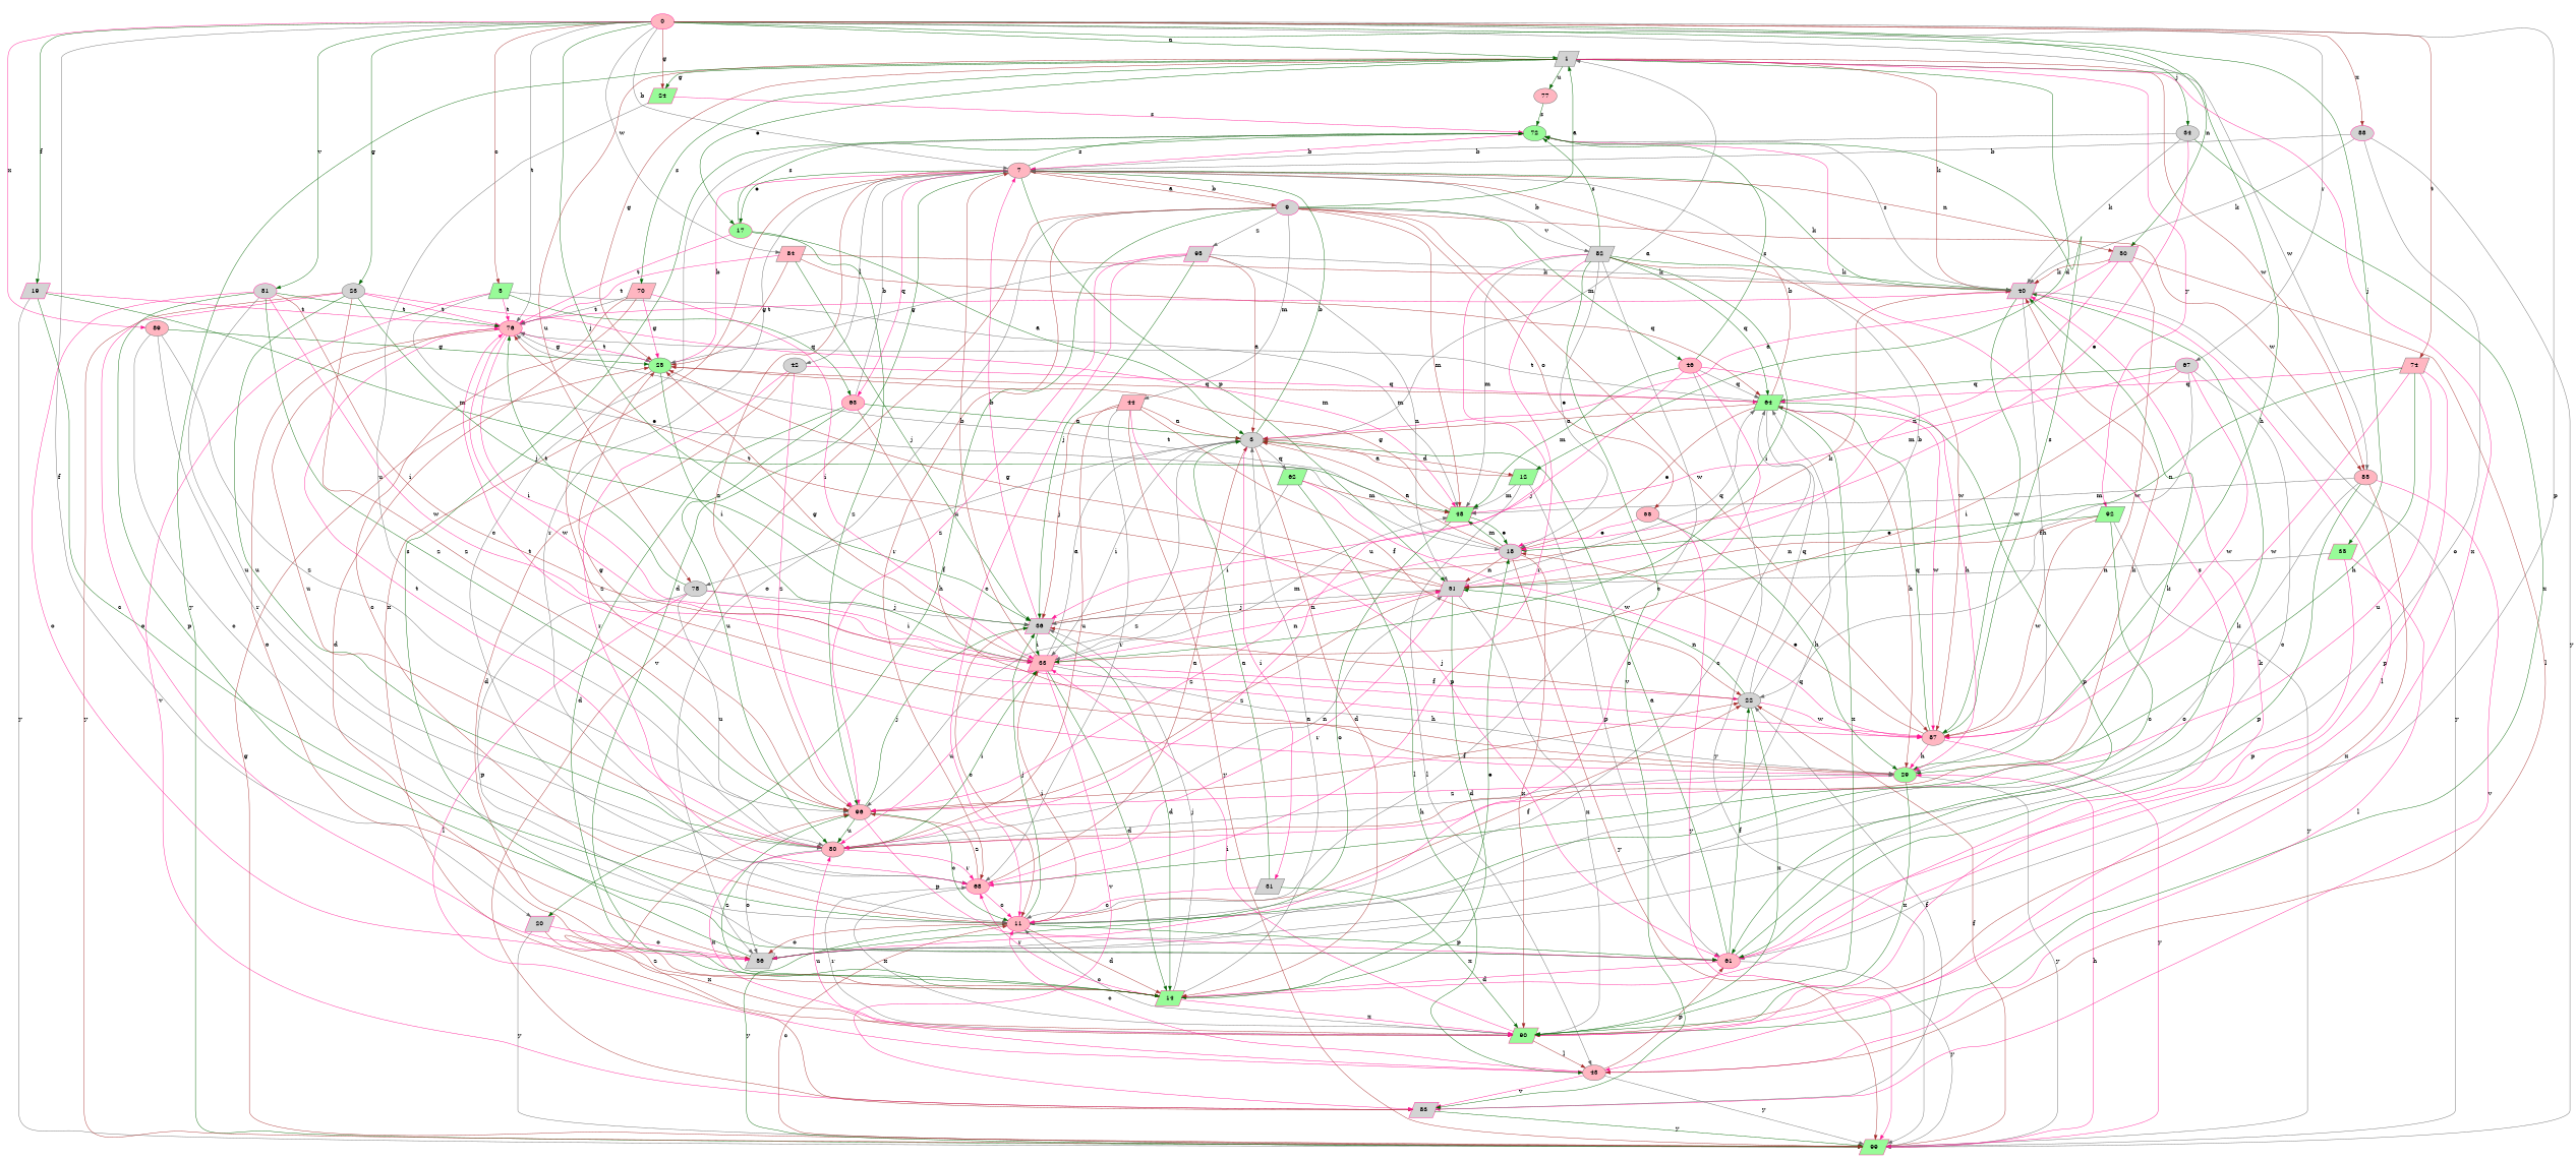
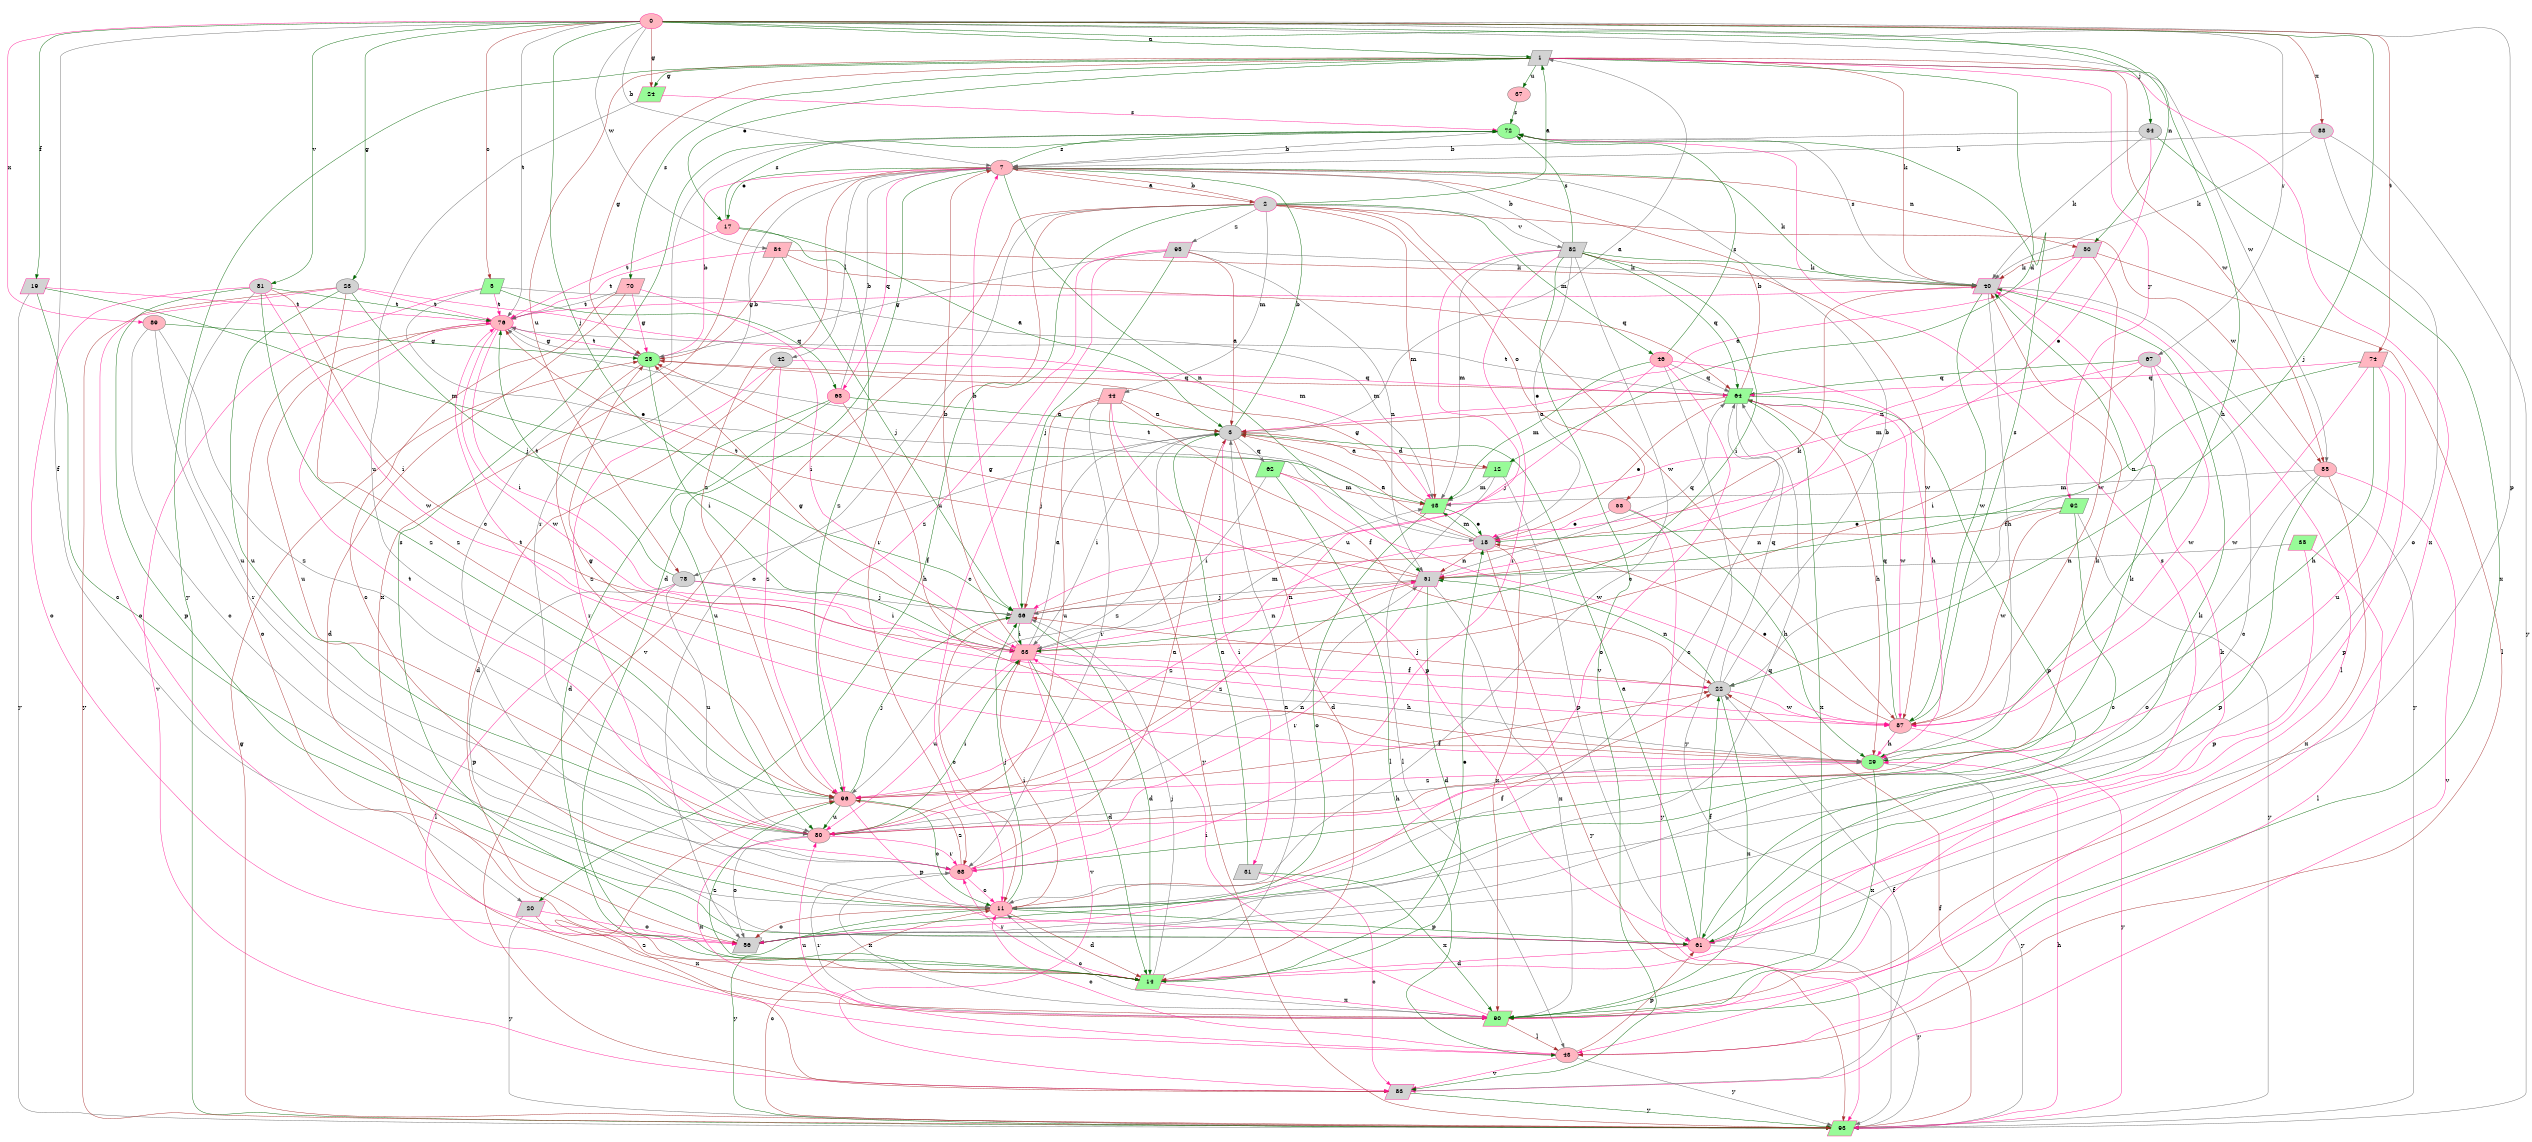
  strict digraph {
    node [color=gray40 fillcolor=lightgrey shape=ellipse style=filled]
    edge [color=darkgreen]
    0 [color=deeppink fillcolor=lightpink]
    1 [shape=parallelogram]
    7 [fillcolor=lightpink]
    n4 [fillcolor=palegreen label=5 shape=parallelogram]
    19 [color=deeppink shape=parallelogram]
    20 [color=deeppink shape=parallelogram]
    23
    24 [color=deeppink fillcolor=palegreen shape=parallelogram]
    34
    35 [color=deeppink fillcolor=palegreen shape=parallelogram]
    36 [color=deeppink shape=parallelogram]
    50 [color=deeppink shape=parallelogram]
    61 [color=deeppink fillcolor=lightpink]
    67 [color=deeppink]
    74 [fillcolor=lightpink shape=parallelogram]
    76 [color=deeppink fillcolor=lightpink]
    81 [color=deeppink]
    84 [fillcolor=lightpink shape=parallelogram]
    85 [fillcolor=lightpink]
    88 [color=deeppink]
    89 [fillcolor=lightpink]
    12 [fillcolor=palegreen shape=parallelogram]
-   17 [color=deeppink fillcolor=palegreen]
+   17 [color=deeppink fillcolor=lightpink]
    25 [fillcolor=palegreen]
    29 [color=deeppink fillcolor=palegreen]
    40 [color=deeppink shape=parallelogram]
    70 [fillcolor=lightpink shape=parallelogram]
-   77 [fillcolor=lightpink]
+   77 [fillcolor=lightpink label=37]
    78
    90 [color=deeppink fillcolor=palegreen shape=parallelogram]
    92 [fillcolor=palegreen shape=parallelogram]
-   93 [color=deeppink fillcolor=palegreen shape=parallelogram label=99]
-   2 [color=deeppink label=9]
+   93 [color=deeppink fillcolor=palegreen shape=parallelogram]
+   2 [color=deeppink]
    68 [color=deeppink fillcolor=lightpink]
    14 [color=deeppink fillcolor=palegreen shape=parallelogram]
    96 [fillcolor=lightpink]
    42
    51 [color=deeppink shape=parallelogram]
    63 [color=deeppink fillcolor=lightpink]
    72 [fillcolor=palegreen]
    48 [color=deeppink fillcolor=palegreen shape=parallelogram]
    83 [color=deeppink shape=parallelogram]
    18 [color=deeppink]
    11 [color=deeppink fillcolor=lightpink]
    56 [shape=parallelogram]
    80 [fillcolor=lightpink]
    43 [fillcolor=lightpink]
    33 [color=deeppink fillcolor=lightpink shape=parallelogram]
    87 [fillcolor=lightpink]
    3
    22
    64 [fillcolor=palegreen shape=parallelogram]
    44 [fillcolor=lightpink shape=parallelogram]
    46 [color=deeppink fillcolor=lightpink]
    53 [fillcolor=lightpink]
    82 [shape=parallelogram]
    95 [color=deeppink shape=parallelogram]
    31 [shape=parallelogram]
    62 [fillcolor=palegreen shape=parallelogram]
    0 -> 1 [label=a]
    0 -> 7 [color=gray40 label=b]
    0 -> n4 [color=brown label=c]
    0 -> 19 [label=f]
    0 -> 20 [color=gray40 label=f]
    0 -> 23 [label=g]
    0 -> 24 [color=brown label=g]
    0 -> 34 [label=j]
-   0 -> 35 [label=j]
+   0 -> 22 [label=j]
    0 -> 36 [label=j]
    0 -> 50 [label=n]
    0 -> 61 [color=gray40 label=p]
    0 -> 67 [color=gray40 label=r]
    0 -> 74 [color=brown label=t]
    0 -> 76 [color=gray40 label=t]
    0 -> 81 [label=v]
    0 -> 84 [color=gray40 label=w]
    0 -> 85 [color=gray40 label=w]
    0 -> 88 [color=brown label=x]
    0 -> 89 [color=deeppink label=x]
    1 -> 24 [label=g]
    1 -> 85 [color=brown label=w]
    1 -> 12 [label=d]
    1 -> 17 [label=e]
    1 -> 25 [color=brown label=g]
    1 -> 29 [label=h]
    1 -> 40 [color=brown label=k]
    1 -> 70 [label=s]
    1 -> 77 [label=u]
    1 -> 78 [color=brown label=u]
    1 -> 90 [color=deeppink label=x]
    1 -> 92 [color=deeppink label=y]
    1 -> 93 [label=y]
    7 -> 50 [color=brown label=n]
    7 -> 17 [label=e]
    7 -> 40 [label=k]
    7 -> 90 [color=brown label=x]
    7 -> 2 [color=brown label=a]
    7 -> 68 [color=gray40 label=r]
    7 -> 14 [label=d]
    7 -> 96 [color=brown label=z]
    7 -> 42 [color=gray40 label=l]
-   7 -> 51 [label=p]
+   7 -> 51 [label=n]
    7 -> 63 [color=deeppink label=q]
    7 -> 72 [label=s]
    n4 -> 76 [color=deeppink label=t]
    n4 -> 63 [label=q]
    n4 -> 48 [color=gray40 label=m]
    n4 -> 83 [color=deeppink label=v]
    n4 -> 18 [color=gray40 label=e]
    19 -> 76 [color=deeppink label=t]
    19 -> 93 [color=gray40 label=y]
    19 -> 48 [label=m]
    19 -> 11 [label=c]
    20 -> 90 [color=brown label=x]
    20 -> 93 [color=gray40 label=y]
    20 -> 56 [color=deeppink label=o]
    23 -> 36 [label=j]
    23 -> 76 [color=deeppink label=t]
    23 -> 93 [color=brown label=y]
    23 -> 96 [color=brown label=z]
    23 -> 48 [color=deeppink label=m]
    23 -> 56 [color=deeppink label=o]
    23 -> 80 [label=u]
    24 -> 72 [color=deeppink label=s]
    24 -> 80 [color=gray40 label=u]
    34 -> 7 [color=gray40 label=b]
    34 -> 40 [color=gray40 label=k]
    34 -> 90 [label=x]
    34 -> 18 [color=deeppink label=e]
    35 -> 61 [color=deeppink label=p]
    35 -> 51 [color=gray40 label=n]
    35 -> 43 [color=deeppink label=l]
    36 -> 7 [color=deeppink label=b]
    36 -> 40 [color=brown label=k]
    36 -> 14 [label=d]
    36 -> 51 [color=brown label=n]
    36 -> 11 [color=brown label=c]
    36 -> 33 [label=i]
    50 -> 40 [color=brown label=k]
    50 -> 51 [color=deeppink label=n]
    50 -> 43 [color=brown label=l]
    50 -> 87 [color=brown label=w]
    50 -> 3 [color=deeppink label=a]
    61 -> 40 [label=k]
    61 -> 93 [color=gray40 label=y]
    61 -> 14 [color=deeppink label=d]
    61 -> 3 [label=a]
    61 -> 22 [label=f]
    67 -> 48 [color=deeppink label=m]
    67 -> 11 [color=gray40 label=c]
    67 -> 33 [color=brown label=i]
    67 -> 87 [color=deeppink label=w]
    67 -> 22 [color=gray40 label=f]
    67 -> 64 [label=q]
    74 -> 61 [color=deeppink label=p]
    74 -> 29 [label=h]
    74 -> 51 [label=n]
    74 -> 80 [color=deeppink label=u]
    74 -> 87 [color=deeppink label=w]
    74 -> 64 [color=deeppink label=q]
    76 -> 25 [color=gray40 label=g]
    76 -> 56 [color=brown label=o]
    76 -> 80 [color=brown label=u]
    76 -> 33 [color=deeppink label=i]
    76 -> 87 [color=deeppink label=w]
    81 -> 61 [label=p]
    81 -> 76 [label=t]
    81 -> 96 [label=z]
    81 -> 56 [color=deeppink label=o]
    81 -> 80 [color=gray40 label=u]
    81 -> 33 [color=brown label=i]
    81 -> 87 [color=deeppink label=w]
    84 -> 36 [label=j]
    84 -> 76 [color=deeppink label=t]
    84 -> 25 [color=brown label=g]
    84 -> 40 [color=brown label=k]
    84 -> 64 [color=brown label=q]
    85 -> 61 [label=p]
    85 -> 90 [color=brown label=x]
    85 -> 48 [color=gray40 label=m]
    85 -> 83 [color=deeppink label=v]
    85 -> 56 [color=gray40 label=o]
    88 -> 7 [color=gray40 label=b]
    88 -> 40 [color=gray40 label=k]
    88 -> 93 [color=gray40 label=y]
    88 -> 56 [color=gray40 label=o]
    89 -> 25 [label=g]
    89 -> 68 [color=gray40 label=r]
    89 -> 96 [color=gray40 label=z]
    89 -> 11 [color=gray40 label=c]
    12 -> 61 [color=gray40 label=p]
    12 -> 48 [color=gray40 label=m]
    12 -> 43 [color=gray40 label=l]
    12 -> 3 [color=brown label=a]
    17 -> 76 [color=deeppink label=t]
    17 -> 96 [label=z]
    17 -> 72 [label=s]
    17 -> 3 [label=a]
    25 -> 7 [color=deeppink label=b]
    25 -> 76 [color=deeppink label=t]
    25 -> 96 [color=brown label=z]
    25 -> 33 [label=i]
    25 -> 64 [color=brown label=q]
    29 -> 76 [color=deeppink label=t]
    29 -> 25 [color=brown label=g]
    29 -> 90 [label=x]
    29 -> 93 [color=gray40 label=y]
    29 -> 96 [color=deeppink label=z]
-   40 -> 76 [color=deeppink label=t]
+   40 -> 76 [color=deeppink label=b]
    40 -> 29 [color=gray40 label=h]
    40 -> 93 [color=gray40 label=y]
    40 -> 72 [color=gray40 label=s]
    40 -> 43 [color=deeppink label=l]
    40 -> 87 [label=w]
    70 -> 76 [color=gray40 label=t]
    70 -> 25 [color=deeppink label=g]
    70 -> 14 [color=brown label=d]
    70 -> 11 [color=brown label=c]
    70 -> 33 [color=deeppink label=i]
    77 -> 72 [label=s]
    78 -> 36 [color=gray40 label=j]
    78 -> 61 [color=gray40 label=p]
    78 -> 76 [label=t]
    78 -> 80 [color=gray40 label=u]
    78 -> 43 [color=deeppink label=l]
    78 -> 33 [color=deeppink label=i]
    90 -> 40 [color=deeppink label=k]
    90 -> 68 [color=gray40 label=r]
    90 -> 11 [color=gray40 label=c]
    90 -> 43 [color=brown label=l]
    90 -> 33 [color=deeppink label=i]
    92 -> 93 [color=gray40 label=y]
    92 -> 51 [color=brown label=n]
    92 -> 18 [label=e]
    92 -> 11 [label=c]
    92 -> 87 [color=brown label=w]
    93 -> 25 [color=brown label=g]
    93 -> 29 [color=deeppink label=h]
    93 -> 11 [color=brown label=c]
    93 -> 22 [color=brown label=f]
    2 -> 1 [label=a]
    2 -> 7 [color=brown label=b]
    2 -> 20 [label=f]
    2 -> 85 [color=brown label=w]
    2 -> 68 [color=brown label=r]
    2 -> 48 [color=brown label=m]
    2 -> 83 [color=brown label=v]
    2 -> 56 [color=gray40 label=o]
    2 -> 87 [color=brown label=w]
    2 -> 44 [color=gray40 label=m]
    2 -> 46 [label=m]
    2 -> 53 [color=brown label=o]
    2 -> 82 [color=gray40 label=v]
    2 -> 95 [color=gray40 label=z]
    68 -> 40 [label=k]
    68 -> 90 [color=gray40 label=x]
    68 -> 96 [color=brown label=z]
    68 -> 11 [color=deeppink label=c]
    68 -> 3 [color=brown label=a]
    14 -> 36 [color=gray40 label=j]
    14 -> 90 [color=deeppink label=x]
    14 -> 68 [color=deeppink label=r]
    14 -> 96 [label=z]
    14 -> 72 [color=deeppink label=s]
    14 -> 18 [label=e]
    14 -> 3 [color=gray40 label=a]
    96 -> 36 [label=j]
    96 -> 61 [color=deeppink label=p]
    96 -> 11 [label=c]
    96 -> 80 [label=u]
    96 -> 22 [color=brown label=f]
    42 -> 68 [color=deeppink label=r]
    42 -> 14 [color=brown label=d]
    42 -> 96 [color=deeppink label=z]
    42 -> 64 [color=deeppink label=q]
    51 -> 36 [color=gray40 label=j]
    51 -> 76 [color=brown label=t]
    51 -> 25 [color=brown label=g]
    51 -> 90 [color=gray40 label=x]
    51 -> 68 [color=deeppink label=r]
    51 -> 14 [label=d]
    51 -> 96 [color=brown label=z]
    51 -> 64 [color=gray40 label=q]
    63 -> 7 [color=gray40 label=b]
    63 -> 29 [color=brown label=h]
    63 -> 14 [label=d]
    63 -> 80 [label=u]
    63 -> 3 [label=a]
-   72 -> 7 [color=deeppink label=b]
+   72 -> 7 [color=gray40 label=b]
    72 -> 11 [color=gray40 label=c]
    48 -> 25 [color=brown label=g]
    48 -> 18 [label=e]
    48 -> 56 [label=o]
    83 -> 93 [label=y]
    83 -> 96 [color=brown label=z]
    83 -> 22 [color=gray40 label=f]
    18 -> 76 [color=gray40 label=t]
    18 -> 90 [color=brown label=x]
    18 -> 93 [color=brown label=y]
    18 -> 96 [color=deeppink label=z]
    18 -> 51 [color=brown label=n]
    18 -> 48 [label=m]
    18 -> 3 [color=brown label=a]
    11 -> 36 [label=j]
    11 -> 61 [label=p]
    11 -> 93 [label=y]
    11 -> 14 [color=brown label=d]
    11 -> 56 [color=brown label=o]
    11 -> 33 [color=brown label=i]
    11 -> 22 [color=brown label=f]
    56 -> 72 [label=s]
    56 -> 64 [color=gray40 label=q]
    80 -> 76 [color=deeppink label=t]
    80 -> 29 [color=gray40 label=h]
    80 -> 40 [color=brown label=k]
    80 -> 90 [color=deeppink label=x]
    80 -> 68 [color=deeppink label=r]
    80 -> 51 [color=gray40 label=n]
    80 -> 56 [color=gray40 label=o]
    80 -> 33 [label=i]
    43 -> 61 [color=brown label=p]
    43 -> 93 [color=gray40 label=y]
    43 -> 83 [color=deeppink label=v]
    43 -> 11 [color=deeppink label=c]
    43 -> 80 [color=deeppink label=u]
    33 -> 7 [color=brown label=b]
    33 -> 25 [color=brown label=g]
    33 -> 29 [color=gray40 label=h]
    33 -> 14 [label=d]
    33 -> 51 [color=deeppink label=n]
    33 -> 48 [color=gray40 label=m]
    33 -> 83 [color=deeppink label=v]
    33 -> 80 [color=deeppink label=u]
    33 -> 3 [color=gray40 label=a]
    33 -> 22 [color=deeppink label=f]
    87 -> 29 [color=deeppink label=h]
    87 -> 93 [color=deeppink label=y]
    87 -> 72 [label=s]
    87 -> 18 [color=brown label=e]
    87 -> 64 [label=q]
    3 -> 1 [color=gray40 label=a]
    3 -> 7 [label=b]
    3 -> 12 [color=brown label=d]
    3 -> 78 [color=gray40 label=u]
    3 -> 14 [color=brown label=d]
    3 -> 96 [color=gray40 label=z]
    3 -> 33 [color=gray40 label=i]
    3 -> 31 [color=deeppink label=i]
    3 -> 62 [color=gray40 label=q]
    22 -> 7 [color=gray40 label=b]
    22 -> 36 [color=brown label=j]
    22 -> 90 [label=x]
    22 -> 51 [label=n]
    22 -> 87 [color=deeppink label=w]
    22 -> 64 [color=gray40 label=q]
    64 -> 7 [color=brown label=b]
    64 -> 61 [label=p]
    64 -> 76 [color=gray40 label=t]
    64 -> 29 [color=brown label=h]
    64 -> 90 [label=x]
    64 -> 18 [color=brown label=e]
    64 -> 11 [color=gray40 label=c]
    64 -> 87 [color=deeppink label=w]
    64 -> 3 [color=brown label=a]
    44 -> 36 [color=brown label=j]
    44 -> 61 [color=deeppink label=p]
    44 -> 93 [color=brown label=y]
    44 -> 68 [color=gray40 label=r]
    44 -> 80 [color=brown label=u]
    44 -> 3 [color=brown label=a]
    44 -> 22 [color=brown label=f]
    46 -> 36 [color=deeppink label=j]
    46 -> 29 [color=deeppink label=h]
    46 -> 93 [color=gray40 label=y]
    46 -> 72 [label=s]
    46 -> 48 [label=m]
    46 -> 56 [color=deeppink label=o]
    46 -> 64 [color=gray40 label=q]
    53 -> 29 [label=h]
    53 -> 93 [color=deeppink label=y]
    53 -> 18 [color=deeppink label=e]
    82 -> 7 [color=gray40 label=b]
    82 -> 40 [label=k]
    82 -> 68 [color=deeppink label=r]
    82 -> 72 [label=s]
    82 -> 48 [color=gray40 label=m]
    82 -> 83 [label=v]
    82 -> 18 [color=gray40 label=e]
    82 -> 11 [color=gray40 label=c]
    82 -> 80 [color=deeppink label=u]
    82 -> 33 [label=i]
    82 -> 87 [color=brown label=w]
    82 -> 64 [label=q]
    95 -> 36 [label=j]
    95 -> 25 [color=gray40 label=g]
    95 -> 40 [color=gray40 label=k]
    95 -> 96 [color=deeppink label=z]
    95 -> 51 [color=gray40 label=n]
    95 -> 11 [color=deeppink label=c]
    95 -> 3 [color=brown label=a]
    31 -> 90 [label=x]
-   31 -> 11 [color=deeppink label=c]
+   31 -> 83 [color=deeppink label=c]
    31 -> 3 [label=a]
    62 -> 48 [color=brown label=m]
    62 -> 43 [label=l]
    62 -> 33 [color=gray40 label=i]
    62 -> 87 [color=deeppink label=w]
  }
